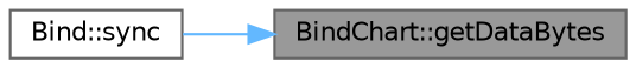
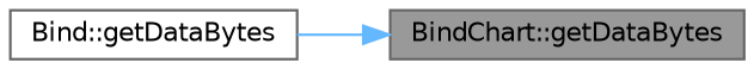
  digraph {
    rankdir=RL
    node [fontname=Helvetica fontsize=10 shape=box style=filled]
    n1 [color=gray40 fillcolor=grey60 fontcolor=black height=0.2 label="BindChart::getDataBytes" width=0.4]
-   n2 [color=grey40 fillcolor=white height=0.2 label="Bind::sync" width=0.4]
+   n2 [color=grey40 fillcolor=white height=0.2 label="Bind::getDataBytes" width=0.4]
    n1 -> n2 [color=steelblue1 dir=back fontname=Helvetica fontsize=10 labelfontname=Helvetica labelfontsize=10 style=solid]
  }
